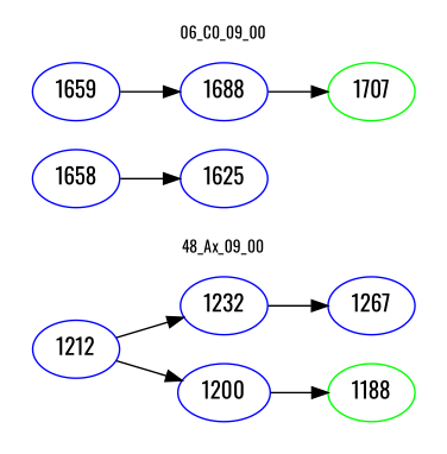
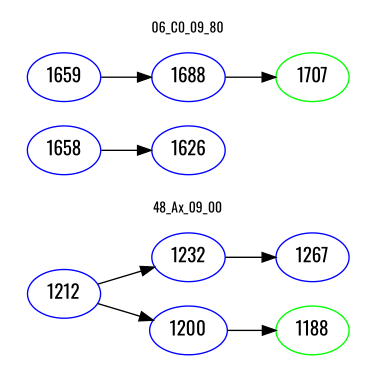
  digraph {
    fontname=Oswald
    rankdir=LR
    node [color=blue fontname=Oswald]
    edge [color=black fontname=Oswald]
    n1 [label=1212]
    n2 [label=1200]
    n3 [label=1232]
    n4 [color=green label=1188]
    n5 [label=1267]
    n6 [label=1659]
    n7 [label=1658]
    n8 [label=1688]
-   n9 [label=1625]
+   n9 [label=1626]
    n10 [color=green label=1707]
    subgraph cluster_1 {
      color=white
      fontsize=10
      label="48_Ax_09_00"
      n1
      n2
      n3
      n4
      n5
    }
    subgraph cluster_2 {
      color=white
      fontsize=10
-     label="06_C0_09_00"
+     label="06_C0_09_80"
      n6
      n7
      n8
      n9
      n10
    }
    n1 -> n2
    n1 -> n3
    n2 -> n4
    n3 -> n5
    n6 -> n8
    n7 -> n9
    n8 -> n10
  }
